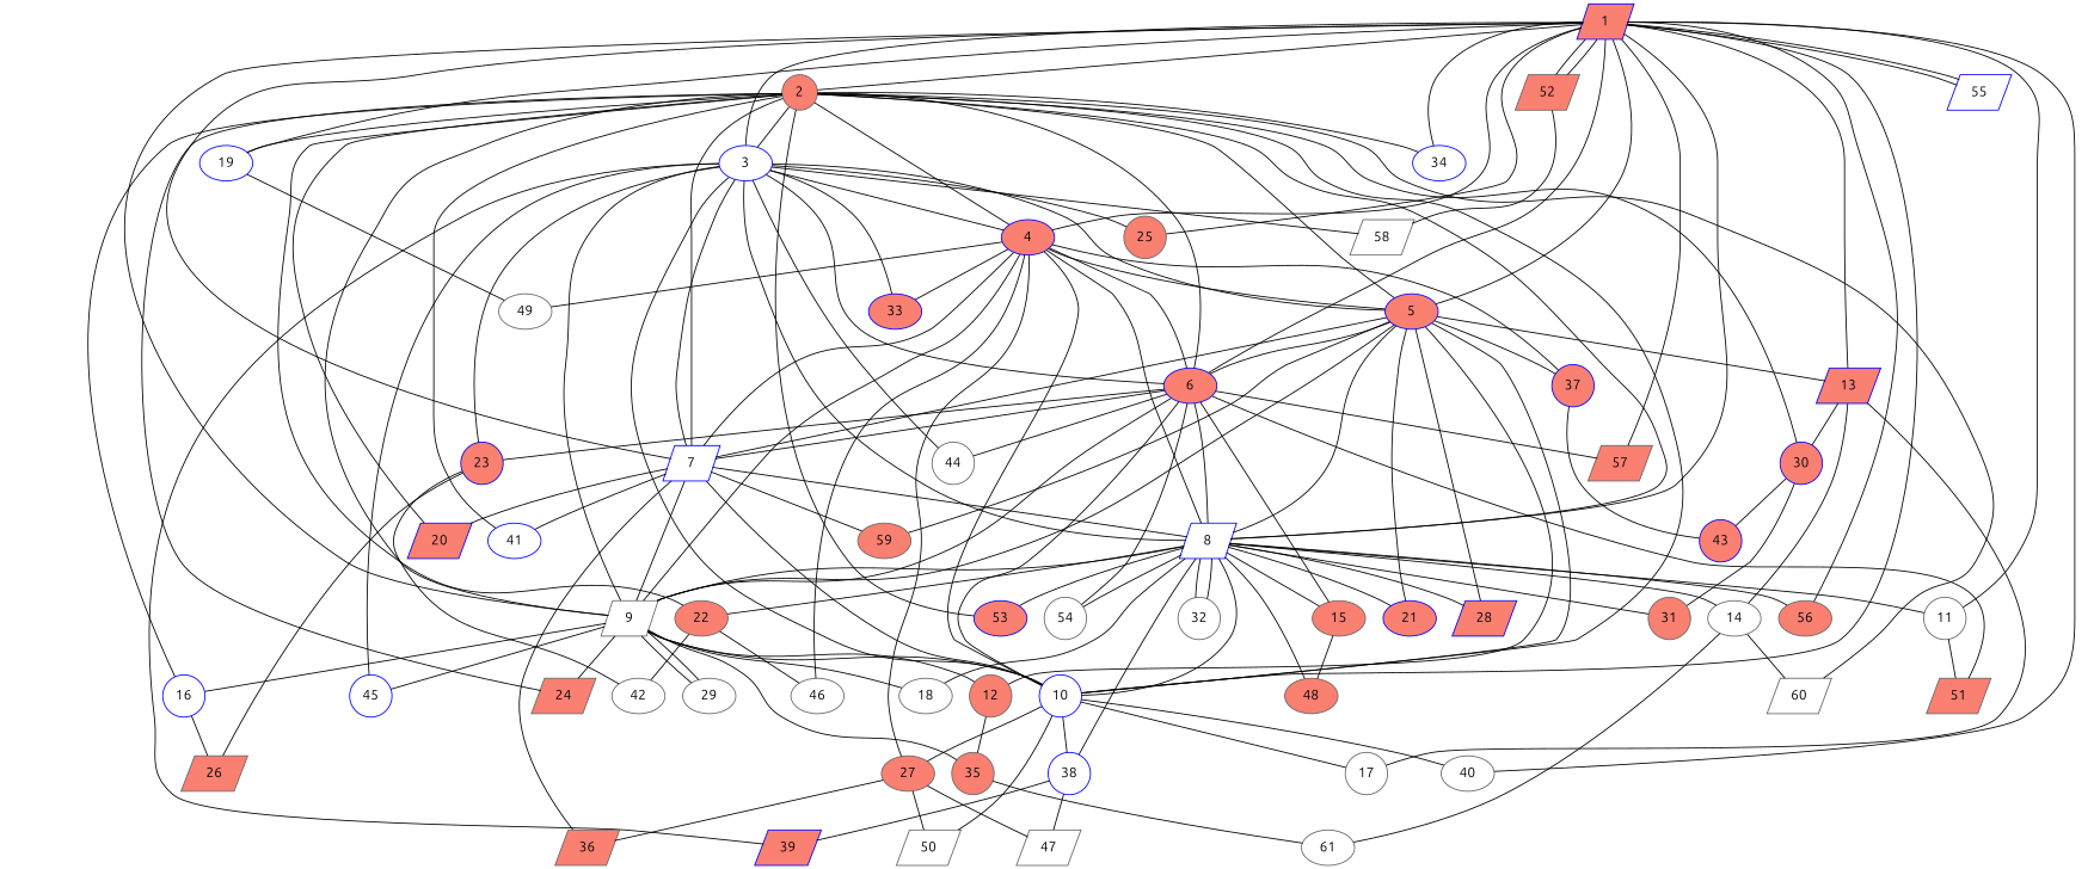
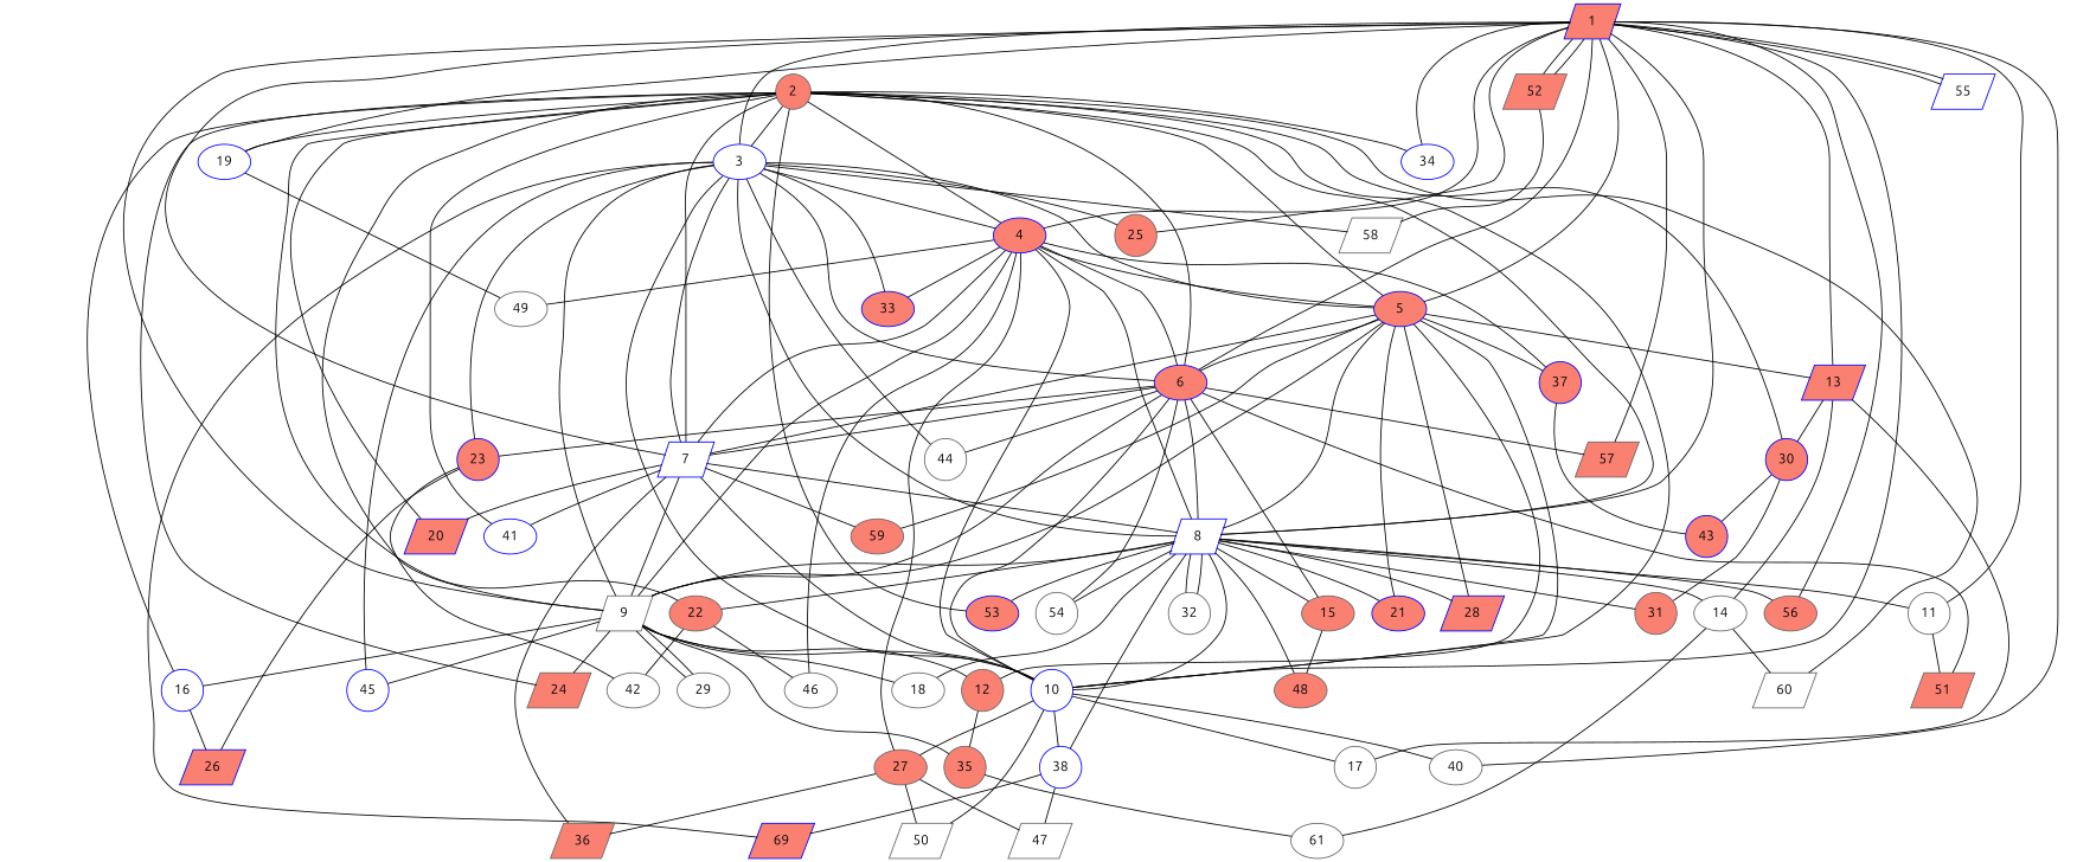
  graph {
    fontname=Ubuntu
    node [color=gray40 fillcolor=salmon fontname=Ubuntu shape=ellipse style=filled]
    edge [fontname=Ubuntu]
    1 [color=blue shape=parallelogram]
    2 [shape=circle]
    3 [color=blue fillcolor=white]
    4 [color=blue]
    5 [color=blue]
    6 [color=blue]
    7 [color=blue fillcolor=white shape=parallelogram]
    8 [color=blue fillcolor=white shape=parallelogram]
    9 [fillcolor=white shape=parallelogram]
    10 [color=blue fillcolor=white shape=circle]
    11 [fillcolor=white shape=circle]
    13 [color=blue shape=parallelogram]
    19 [color=blue fillcolor=white]
    25 [shape=circle]
    34 [color=blue fillcolor=white]
    40 [fillcolor=white]
    52 [shape=parallelogram]
    55 [color=blue fillcolor=white shape=parallelogram]
    56
    57 [shape=parallelogram]
    16 [color=blue fillcolor=white shape=circle]
    20 [color=blue shape=parallelogram]
    22
    24 [shape=parallelogram]
    30 [color=blue shape=circle]
    41 [color=blue fillcolor=white]
    53 [color=blue]
    60 [fillcolor=white shape=parallelogram]
    23 [color=blue shape=circle]
    33 [color=blue]
-   39 [color=blue shape=parallelogram]
+   39 [color=blue shape=parallelogram label=69]
    44 [fillcolor=white shape=circle]
    45 [color=blue fillcolor=white shape=circle]
    58 [fillcolor=white shape=parallelogram]
    27
    37 [color=blue shape=circle]
    46 [fillcolor=white]
    49 [fillcolor=white]
    12 [shape=circle]
    21 [color=blue]
    28 [color=blue shape=parallelogram]
    59
    15
    51 [shape=parallelogram]
    54 [fillcolor=white shape=circle]
    36 [shape=parallelogram]
    14 [fillcolor=white]
    18 [fillcolor=white]
    31 [shape=circle]
    32 [fillcolor=white shape=circle]
    38 [color=blue fillcolor=white shape=circle]
    48
    29 [fillcolor=white]
    35 [shape=circle]
    17 [fillcolor=white shape=circle]
    50 [fillcolor=white shape=parallelogram]
-   26 [shape=parallelogram]
+   26 [color=blue shape=parallelogram]
    42 [fillcolor=white]
    43 [color=blue shape=circle]
    47 [fillcolor=white shape=parallelogram]
    61 [fillcolor=white]
-   1 -- 2
    1 -- 3
    1 -- 4
    1 -- 5
    1 -- 6
    1 -- 7
    1 -- 8
    1 -- 9
    1 -- 10
    1 -- 11
    1 -- 13
    1 -- 19
    1 -- 25
    1 -- 34
    1 -- 40
    1 -- 52
    1 -- 52
    1 -- 55
    1 -- 55
    1 -- 56
    1 -- 57
    2 -- 3
    2 -- 4
    2 -- 5
    2 -- 6
    2 -- 7
    2 -- 8
    2 -- 9
    2 -- 10
    2 -- 19
    2 -- 34
    2 -- 16
    2 -- 20
    2 -- 22
    2 -- 24
    2 -- 30
    2 -- 41
    2 -- 53
    2 -- 60
    3 -- 4
    3 -- 5
    3 -- 6
    3 -- 7
    3 -- 8
    3 -- 9
    3 -- 10
    3 -- 25
    3 -- 23
    3 -- 33
    3 -- 39
    3 -- 44
    3 -- 45
    3 -- 58
    4 -- 5
    4 -- 6
    4 -- 7
    4 -- 8
    4 -- 9
    4 -- 10
    4 -- 33
    4 -- 27
    4 -- 37
    4 -- 46
    4 -- 49
    5 -- 6
    5 -- 7
    5 -- 8
    5 -- 9
    5 -- 10
    5 -- 13
    5 -- 37
    5 -- 12
    5 -- 21
    5 -- 28
    5 -- 59
    6 -- 7
    6 -- 8
    6 -- 9
    6 -- 10
    6 -- 57
    6 -- 23
    6 -- 44
    6 -- 15
    6 -- 51
    6 -- 54
    7 -- 8
    7 -- 9
    7 -- 10
    7 -- 20
    7 -- 41
    7 -- 59
    7 -- 36
    8 -- 9
    8 -- 10
    8 -- 11
    8 -- 56
    8 -- 22
    8 -- 53
    8 -- 21
    8 -- 28
    8 -- 15
    8 -- 54
    8 -- 14
    8 -- 18
    8 -- 31
    8 -- 32
    8 -- 32
    8 -- 38
    8 -- 48
    9 -- 10
    9 -- 16
    9 -- 24
    9 -- 45
    9 -- 12
    9 -- 18
    9 -- 29
    9 -- 29
    9 -- 35
    10 -- 40
    10 -- 27
    10 -- 38
    10 -- 17
    10 -- 50
    11 -- 51
    13 -- 30
    13 -- 14
    13 -- 17
    19 -- 49
    52 -- 58
    16 -- 26
    22 -- 46
    22 -- 42
    30 -- 31
    30 -- 43
    23 -- 26
    23 -- 42
    27 -- 36
    27 -- 50
    27 -- 47
    37 -- 43
    12 -- 35
    15 -- 48
    14 -- 60
    14 -- 61
    38 -- 39
    38 -- 47
    35 -- 61
  }
